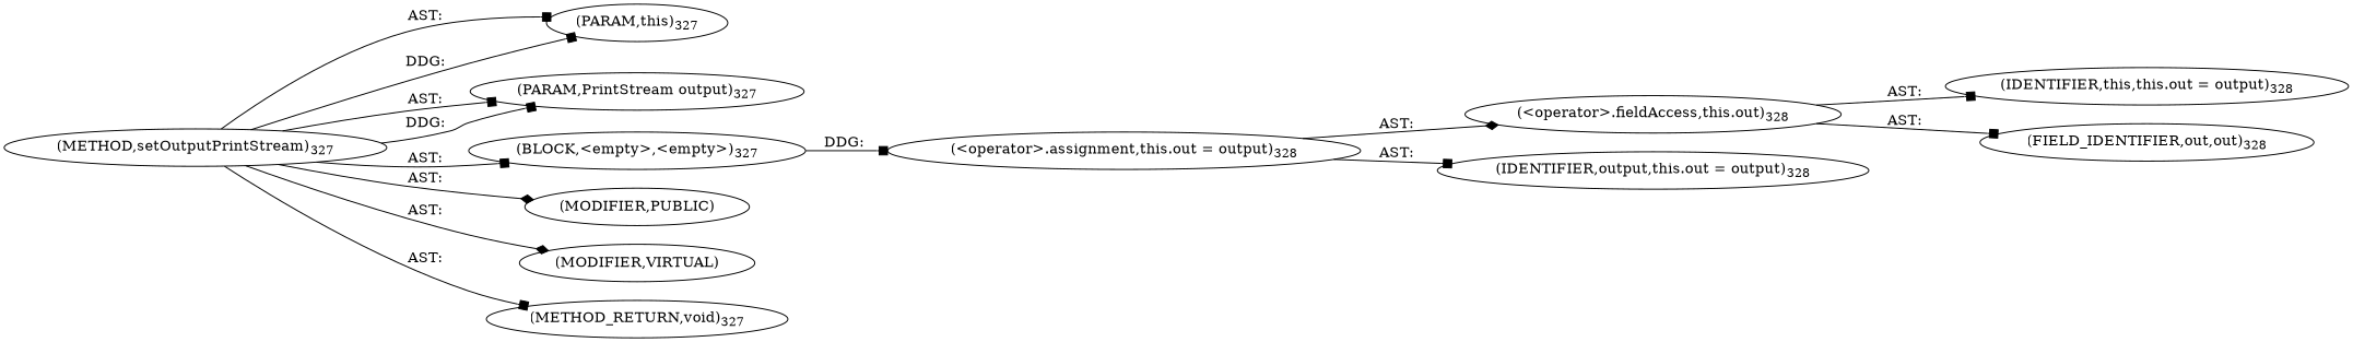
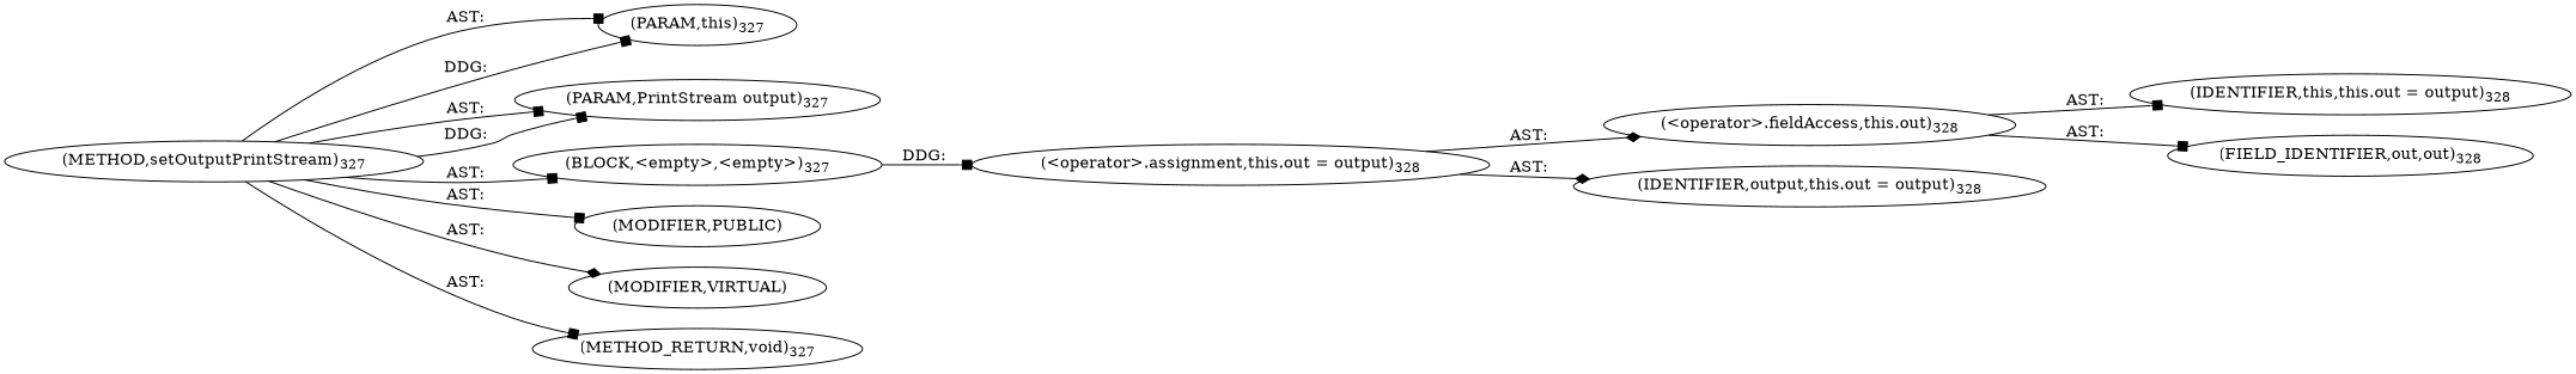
  digraph {
    rankdir=LR
    edge [arrowhead=box]
    n1 [label=<(METHOD,setOutputPrintStream)<SUB>327</SUB>>]
    n2 [label=<(PARAM,this)<SUB>327</SUB>>]
    n3 [label=<(PARAM,PrintStream output)<SUB>327</SUB>>]
    n4 [label=<(BLOCK,&lt;empty&gt;,&lt;empty&gt;)<SUB>327</SUB>>]
    n5 [label=<(MODIFIER,PUBLIC)>]
    n6 [label=<(MODIFIER,VIRTUAL)>]
    n7 [label=<(METHOD_RETURN,void)<SUB>327</SUB>>]
    n8 [label=<(&lt;operator&gt;.assignment,this.out = output)<SUB>328</SUB>>]
    n9 [label=<(&lt;operator&gt;.fieldAccess,this.out)<SUB>328</SUB>>]
    n10 [label=<(IDENTIFIER,output,this.out = output)<SUB>328</SUB>>]
    n11 [label=<(IDENTIFIER,this,this.out = output)<SUB>328</SUB>>]
    n12 [label=<(FIELD_IDENTIFIER,out,out)<SUB>328</SUB>>]
    n1 -> n2 [label="AST: "]
    n1 -> n2 [label="DDG: "]
    n1 -> n3 [label="AST: "]
    n1 -> n3 [label="DDG: "]
    n1 -> n4 [label="AST: "]
-   n1 -> n5 [arrowhead=diamond label="AST: "]
+   n1 -> n5 [label="AST: "]
    n1 -> n6 [arrowhead=diamond label="AST: "]
    n1 -> n7 [label="AST: "]
    n4 -> n8 [label="DDG: "]
    n8 -> n9 [arrowhead=diamond label="AST: "]
-   n8 -> n10 [label="AST: "]
+   n8 -> n10 [arrowhead=diamond label="AST: "]
    n9 -> n11 [label="AST: "]
    n9 -> n12 [label="AST: "]
  }
